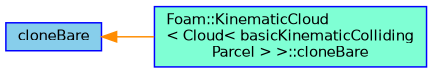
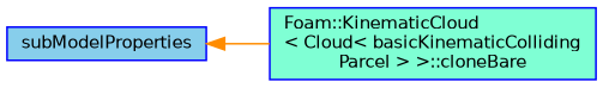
  digraph {
    rankdir=LR
    node [color=blue fontname=Helvetica fontsize=10 shape=record style=filled]
-   n1 [fillcolor=skyblue fontcolor=black height=0.2 label=cloneBare width=0.4]
+   n1 [fillcolor=skyblue fontcolor=black height=0.2 label=subModelProperties width=0.4]
    n2 [height=0.2 label="Foam::KinematicCloud\l\< Cloud\< basicKinematicColliding\lParcel \> \>::cloneBare" width=0.4 fillcolor=aquamarine]
    n1 -> n2 [color=darkorange dir=back fontname=Helvetica fontsize=10 labelfontname=Helvetica labelfontsize=10 style=solid]
  }
